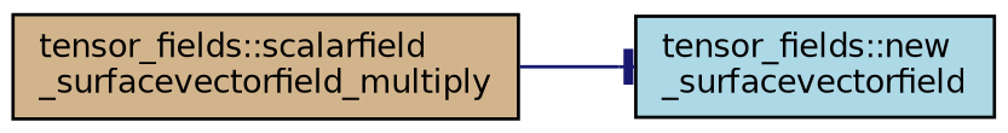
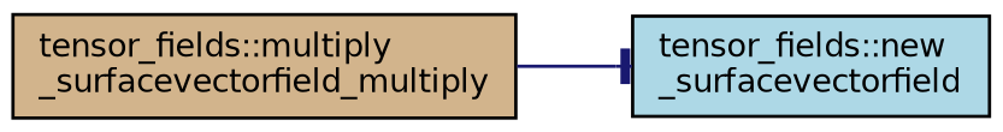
  digraph {
    rankdir=LR
    node [color=black fontname=Helvetica fontsize=10 shape=record style=filled]
-   n1 [fillcolor=tan fontcolor=black height=0.2 label="tensor_fields::scalarfield\l_surfacevectorfield_multiply" width=0.4]
+   n1 [fillcolor=tan fontcolor=black height=0.2 label="tensor_fields::multiply\l_surfacevectorfield_multiply" width=0.4]
    n2 [fillcolor=lightblue height=0.2 label="tensor_fields::new\l_surfacevectorfield" width=0.4]
    n1 -> n2 [color=midnightblue fontname=Helvetica fontsize=10 labelfontname=Helvetica labelfontsize=10 style=solid arrowhead=tee]
  }
